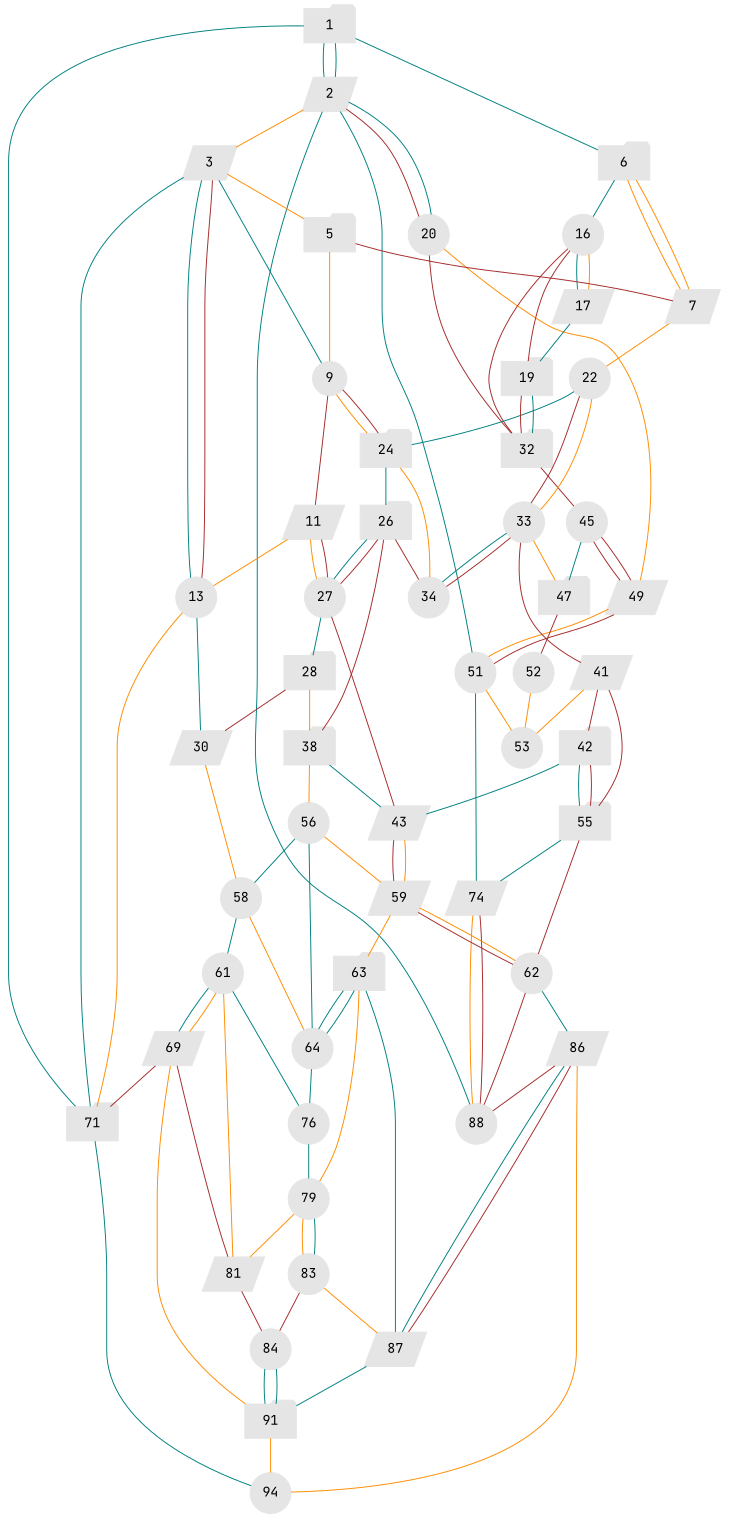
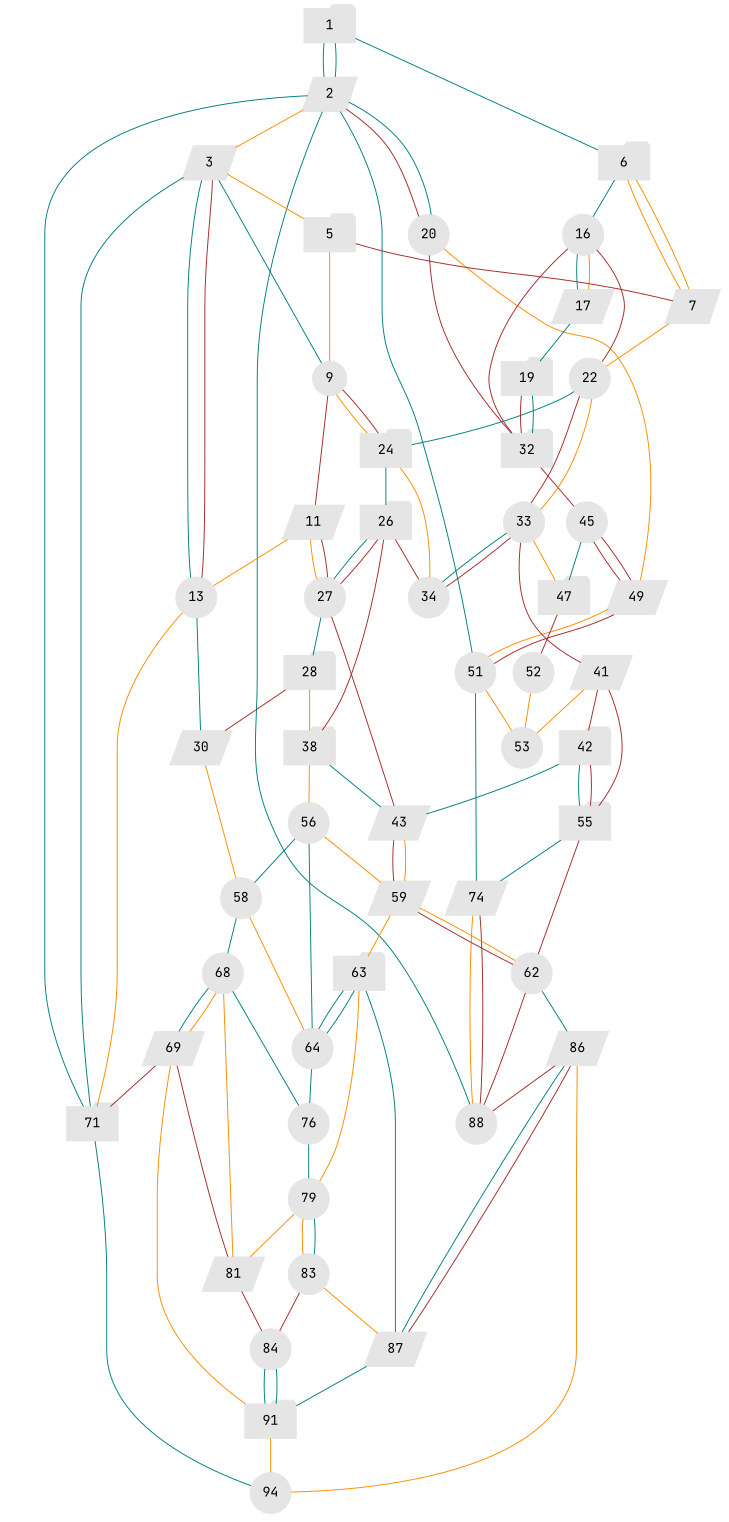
  graph {
    fontname="JetBrains Mono"
    node [color=gray90 fontname="JetBrains Mono" shape=circle style=filled]
    edge [color=teal fontname="JetBrains Mono"]
    1 [shape=folder]
    2 [shape=parallelogram super="+50"]
    6 [shape=folder super="+15"]
    3 [shape=parallelogram super="+4"]
    20 [super="+35"]
    51 [super="+73"]
    71 [shape=folder super="+75"]
    88 [super="+90"]
    7 [shape=parallelogram]
    16 [super="+21"]
    5 [shape=folder super="+8"]
    9 [super="+10"]
    13 [super="+31"]
    32 [shape=folder super="+36"]
    49 [shape=parallelogram]
    53 [super="+72"]
    74 [shape=parallelogram]
    94
    11 [shape=parallelogram super="+12"]
    24 [shape=folder super="+25"]
    30 [shape=parallelogram]
    22 [super="+23"]
    17 [shape=parallelogram]
    33 [super="+40"]
    27
    26 [shape=folder super="+37"]
    34 [super="+39"]
    28 [shape=folder super="+29"]
    43 [shape=parallelogram super="+44"]
    58 [super="+67"]
    19 [shape=folder]
    45 [super="+46"]
    41 [shape=parallelogram super="+54"]
    47 [shape=folder]
    38 [shape=folder super="+48"]
    56 [super="+57"]
    64 [super="+65"]
-   68 [super="+77" label=61]
+   68 [super="+77"]
    42 [shape=folder]
    55 [shape=folder super="+61"]
    52 [super="+66"]
    59 [shape=parallelogram super="+60"]
    62 [super="+85"]
    63 [shape=folder super="+78"]
    86 [shape=parallelogram super="+93"]
    76
    69 [shape=parallelogram super="+70"]
    81 [shape=parallelogram super="+82"]
    79 [super="+80"]
    87 [shape=parallelogram super="+89"]
    83
    91 [shape=folder super="+92"]
    84
    1 -- 2
    1 -- 2
    1 -- 6
    2 -- 3 [color=darkorange]
    2 -- 20 [color=brown]
    2 -- 20
    2 -- 51
-   1 -- 71
+   2 -- 71
    2 -- 88
    6 -- 7 [color=darkorange]
    6 -- 7 [color=darkorange]
    6 -- 16
    3 -- 71
    3 -- 5 [color=darkorange]
    3 -- 9
    3 -- 13
    3 -- 13 [color=brown]
    20 -- 32 [color=brown]
    20 -- 49 [color=darkorange]
    51 -- 53 [color=darkorange]
    51 -- 74
    71 -- 94
    7 -- 22 [color=darkorange]
    16 -- 32 [color=brown]
-   16 -- 19 [color=brown]
+   16 -- 22 [color=brown]
    16 -- 17
    16 -- 17 [color=darkorange]
    5 -- 7 [color=brown]
    5 -- 9 [color=darkorange]
    9 -- 11 [color=brown]
    9 -- 24 [color=darkorange]
    9 -- 24 [color=brown]
    13 -- 71 [color=darkorange]
    13 -- 30
    32 -- 45 [color=brown]
    49 -- 51 [color=darkorange]
    49 -- 51 [color=brown]
    74 -- 88 [color=darkorange]
    74 -- 88 [color=brown]
    11 -- 13 [color=darkorange]
    11 -- 27 [color=darkorange]
    11 -- 27 [color=brown]
    24 -- 26
    24 -- 34 [color=darkorange]
    30 -- 58 [color=darkorange]
    22 -- 24
    22 -- 33 [color=brown]
    22 -- 33 [color=darkorange]
    17 -- 19
    33 -- 34
    33 -- 34 [color=brown]
    33 -- 41 [color=brown]
    33 -- 47 [color=darkorange]
    27 -- 28
    27 -- 43 [color=brown]
    26 -- 27
    26 -- 27 [color=brown]
    26 -- 34 [color=brown]
    26 -- 38 [color=brown]
    28 -- 30 [color=brown]
    28 -- 38 [color=darkorange]
    43 -- 59 [color=brown]
    43 -- 59 [color=darkorange]
    58 -- 64 [color=darkorange]
    58 -- 68
    19 -- 32 [color=brown]
    19 -- 32
    45 -- 49 [color=brown]
    45 -- 49 [color=brown]
    45 -- 47
    41 -- 53 [color=darkorange]
    41 -- 42 [color=brown]
    41 -- 55 [color=brown]
    47 -- 52 [color=brown]
    38 -- 43
    38 -- 56 [color=darkorange]
    56 -- 58
    56 -- 64
    56 -- 59 [color=darkorange]
    64 -- 76
    68 -- 76
    68 -- 69
    68 -- 69 [color=darkorange]
    68 -- 81 [color=darkorange]
    42 -- 43
    42 -- 55
    42 -- 55 [color=brown]
    55 -- 74
    55 -- 62 [color=brown]
    52 -- 53 [color=darkorange weight=2]
    59 -- 62 [color=brown]
    59 -- 62 [color=darkorange]
    59 -- 63 [color=darkorange]
    62 -- 88 [color=brown]
    62 -- 86
    63 -- 64
    63 -- 64
    63 -- 79 [color=darkorange]
    63 -- 87
    86 -- 88 [color=brown]
    86 -- 94 [color=darkorange]
    86 -- 87
    86 -- 87 [color=brown]
    76 -- 79
    69 -- 71 [color=brown]
    69 -- 81 [color=brown]
    69 -- 91 [color=darkorange]
    81 -- 84 [color=brown]
    79 -- 81 [color=darkorange]
    79 -- 83 [color=darkorange]
    79 -- 83
    87 -- 91
    83 -- 87 [color=darkorange]
    83 -- 84 [color=brown]
    91 -- 94 [color=darkorange]
    84 -- 91
    84 -- 91
  }
